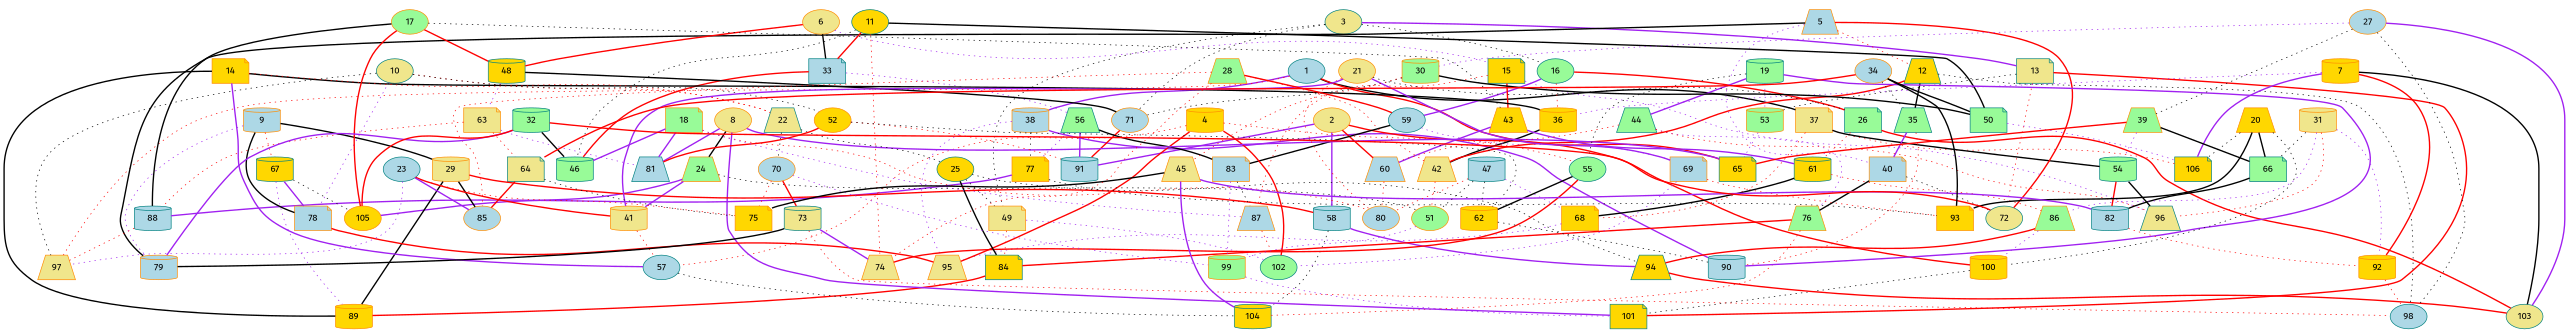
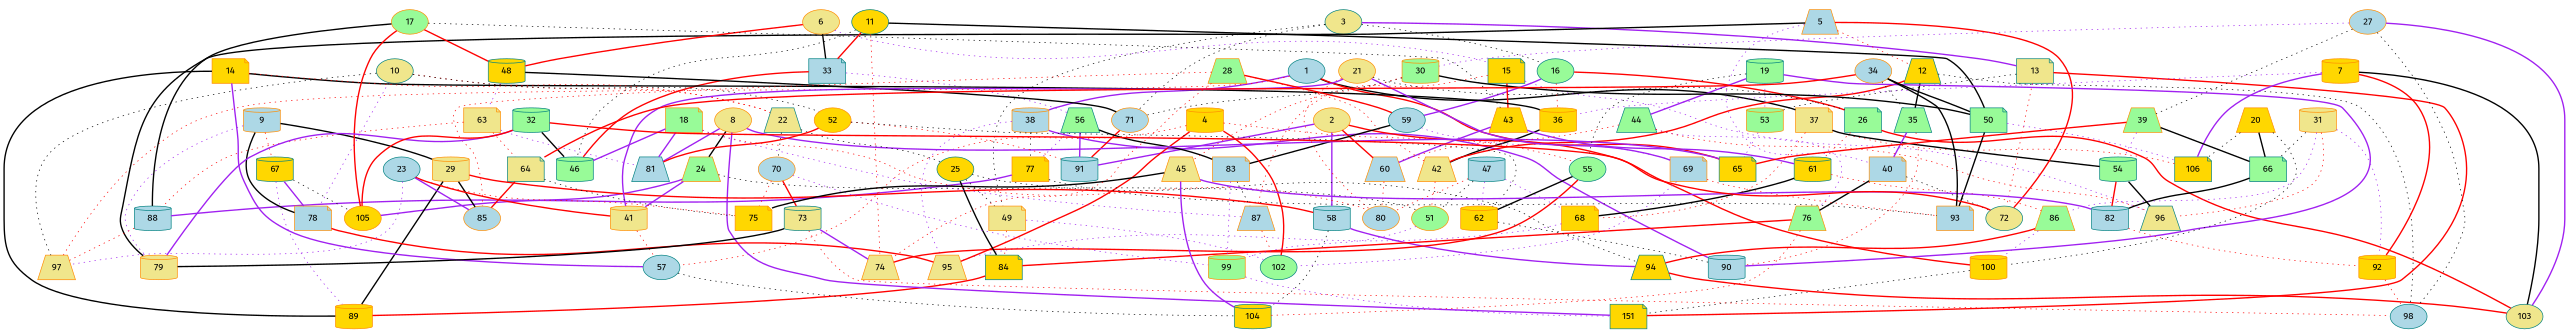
  graph {
    fontname="Fira Sans"
    node [color=darkorange fillcolor=lightblue fontname="Fira Sans" shape=cylinder style=filled]
    edge [color=red fontname="Fira Sans" style=dotted]
    1 [color=teal shape=ellipse]
    37 [fillcolor=khaki shape=note]
    38
    65 [color=teal fillcolor=gold shape=note]
    97 [fillcolor=khaki shape=trapezium]
    106 [color=teal fillcolor=gold shape=note]
    54 [color=teal fillcolor=palegreen]
    68 [fillcolor=gold shape=note]
    95 [fillcolor=khaki shape=trapezium]
    90 [color=teal]
    77 [fillcolor=gold shape=note]
    2 [fillcolor=khaki shape=ellipse]
    58 [color=teal]
    60 [shape=trapezium]
    91 [color=teal]
    100 [fillcolor=gold]
    94 [color=teal fillcolor=gold shape=trapezium]
    104 [color=teal fillcolor=gold]
    80 [shape=ellipse]
-   101 [color=teal fillcolor=gold shape=note]
+   101 [color=teal fillcolor=gold shape=note label=151]
    3 [color=teal fillcolor=khaki shape=ellipse]
    13 [color=teal fillcolor=khaki shape=note]
    16 [color=teal fillcolor=palegreen shape=ellipse]
    49 [fillcolor=khaki shape=note]
    71 [shape=ellipse]
    72 [color=teal fillcolor=khaki shape=ellipse]
    53 [fillcolor=palegreen]
    36 [fillcolor=gold]
    26 [color=teal fillcolor=palegreen shape=note]
    59 [color=teal shape=ellipse]
    102 [color=teal fillcolor=palegreen shape=ellipse]
    84 [color=teal fillcolor=gold shape=note]
    4 [fillcolor=gold]
    55 [color=teal fillcolor=palegreen shape=ellipse]
    57 [color=teal shape=ellipse]
    74 [fillcolor=khaki shape=trapezium]
    62 [fillcolor=gold]
    5 [shape=trapezium]
    12 [color=teal fillcolor=gold shape=trapezium]
    40 [shape=note]
-   79
+   79 [fillcolor=khaki]
    35 [color=teal fillcolor=palegreen shape=trapezium]
    42 [fillcolor=khaki shape=trapezium]
    98 [color=teal shape=ellipse]
    76 [fillcolor=palegreen shape=trapezium]
    6 [fillcolor=khaki shape=ellipse]
    15 [color=teal fillcolor=gold shape=note]
    33 [color=teal shape=note]
    48 [color=teal fillcolor=gold]
    43 [fillcolor=gold shape=trapezium]
    87 [shape=trapezium]
    96 [color=teal fillcolor=khaki shape=trapezium]
    46 [color=teal fillcolor=palegreen]
    56 [color=teal fillcolor=palegreen shape=trapezium]
    63 [fillcolor=khaki shape=note]
    7 [fillcolor=gold]
    92 [fillcolor=gold]
    103 [color=teal fillcolor=khaki shape=ellipse]
    8 [fillcolor=khaki shape=ellipse]
    24 [fillcolor=palegreen shape=trapezium]
    81 [color=teal shape=trapezium]
    105 [fillcolor=gold shape=ellipse]
    41 [fillcolor=khaki]
    51 [fillcolor=palegreen shape=ellipse]
    9
    29 [fillcolor=khaki]
    67 [color=teal fillcolor=gold]
    78 [shape=note]
    89 [fillcolor=gold]
    85 [shape=ellipse]
    10 [color=teal fillcolor=khaki shape=ellipse]
    22 [color=teal fillcolor=khaki shape=trapezium]
    52 [fillcolor=gold shape=ellipse]
    25 [color=teal fillcolor=gold shape=ellipse]
    70 [shape=ellipse]
    11 [color=teal fillcolor=gold shape=ellipse]
    50 [color=teal fillcolor=palegreen shape=note]
    14 [fillcolor=gold shape=note]
    61 [color=teal fillcolor=gold]
    69 [shape=note]
    83 [shape=note]
    17 [fillcolor=palegreen shape=ellipse]
    88 [color=teal]
    18 [fillcolor=palegreen shape=note]
    19 [color=teal fillcolor=palegreen]
    44 [color=teal fillcolor=palegreen shape=trapezium]
    20 [fillcolor=gold shape=trapezium]
    66 [color=teal fillcolor=palegreen shape=note]
-   93 [fillcolor=gold shape=note]
+   93 [shape=note]
    82 [color=teal]
    21 [fillcolor=khaki shape=ellipse]
    75 [fillcolor=gold shape=note]
    99 [fillcolor=palegreen]
    73 [color=teal fillcolor=khaki]
    23 [color=teal shape=ellipse]
    86 [fillcolor=palegreen shape=trapezium]
    27 [shape=ellipse]
    30 [fillcolor=palegreen]
    39 [fillcolor=palegreen shape=trapezium]
    45 [fillcolor=khaki shape=trapezium]
    28 [fillcolor=palegreen shape=trapezium]
    31 [fillcolor=khaki]
    32 [color=teal fillcolor=palegreen]
    34 [shape=ellipse]
    64 [color=teal fillcolor=khaki shape=note]
    47 [color=teal]
    1 -- 37 [color=black style=bold]
    1 -- 38 [color=purple style=bold]
    1 -- 65 [style=bold]
    1 -- 97
    37 -- 106
    37 -- 54 [color=black style=bold]
    37 -- 68
    38 -- 95 [color=purple]
    38 -- 90 [color=purple style=bold]
    38 -- 77 [color=black]
    54 -- 96 [color=black style=bold]
    54 -- 82 [style=bold]
    68 -- 95 [color=purple]
    77 -- 88 [color=purple style=bold]
    77 -- 93 [color=black]
    2 -- 58 [color=purple style=bold]
    2 -- 60 [style=bold]
    2 -- 91 [color=purple style=bold]
    2 -- 100 [style=bold]
    58 -- 94 [color=purple style=bold]
    58 -- 104 [color=black]
    60 -- 80
    100 -- 101 [color=black]
    94 -- 103 [style=bold]
    3 -- 13 [color=purple style=bold]
    3 -- 16 [color=black]
    3 -- 49 [color=black]
    3 -- 71 [color=black]
    13 -- 101 [style=bold]
    13 -- 72
    13 -- 53 [color=black]
    16 -- 36
    16 -- 26 [style=bold]
    16 -- 59 [color=purple style=bold]
    49 -- 102 [color=purple]
    49 -- 84
    71 -- 91 [style=bold]
    53 -- 65 [color=purple]
    36 -- 42 [color=black style=bold]
    26 -- 103 [style=bold]
    26 -- 61
    59 -- 69 [color=purple]
    59 -- 83 [color=black style=bold]
    84 -- 89 [style=bold]
    4 -- 95 [style=bold]
    4 -- 102 [style=bold]
    4 -- 55
    4 -- 57
    55 -- 74 [style=bold]
    55 -- 62 [color=black style=bold]
    57 -- 104 [color=black]
    62 -- 90 [color=black]
    5 -- 72 [style=bold]
    5 -- 12
    5 -- 40 [color=purple]
    5 -- 79 [color=black style=bold]
    12 -- 35 [color=black style=bold]
    12 -- 42 [style=bold]
    12 -- 98 [color=black]
    40 -- 72 [color=black]
    40 -- 76 [color=black style=bold]
    35 -- 90
    35 -- 40 [color=purple style=bold]
    42 -- 51
    76 -- 104
    76 -- 84 [style=bold]
    6 -- 15 [color=purple]
    6 -- 33 [color=black style=bold]
    6 -- 48 [style=bold]
    15 -- 43 [style=bold]
    15 -- 87
    15 -- 96 [color=purple]
    33 -- 46 [style=bold]
    33 -- 56 [color=purple]
    48 -- 71 [color=black style=bold]
    48 -- 63 [color=purple]
    43 -- 60 [color=purple style=bold]
    43 -- 61 [color=purple style=bold]
    87 -- 102
    56 -- 77 [color=purple]
    56 -- 91 [color=purple style=bold]
    56 -- 83 [color=black style=bold]
    63 -- 81 [color=purple]
    63 -- 88
    63 -- 64
    7 -- 106 [color=purple style=bold]
    7 -- 36 [color=purple]
    7 -- 92 [style=bold]
    7 -- 103 [color=black style=bold]
    92 -- 98
    8 -- 65 [color=purple style=bold]
    8 -- 101 [color=purple style=bold]
    8 -- 24 [color=black style=bold]
    8 -- 81 [color=purple style=bold]
    24 -- 105 [color=purple style=bold]
    24 -- 41 [color=purple style=bold]
    24 -- 51 [color=black]
    41 -- 57
    51 -- 99 [color=purple]
    9 -- 79 [color=purple]
    9 -- 29 [color=black style=bold]
    9 -- 67
    9 -- 78 [color=black style=bold]
    29 -- 58 [style=bold]
    29 -- 89 [color=black style=bold]
    29 -- 85 [color=black style=bold]
    67 -- 105 [color=black]
    67 -- 78 [color=purple style=bold]
    67 -- 89 [color=purple]
    78 -- 95 [style=bold]
    10 -- 97 [color=black]
    10 -- 78 [color=purple]
    10 -- 22
    10 -- 52 [color=black]
    22 -- 25 [color=black]
    22 -- 70 [color=black]
    52 -- 91
    52 -- 62 [color=black]
    52 -- 81 [style=bold]
    25 -- 94 [color=black]
    25 -- 49 [color=black]
    25 -- 84 [color=black style=bold]
    70 -- 75
    70 -- 99 [color=purple]
    70 -- 73 [style=bold]
    11 -- 74
    11 -- 33 [style=bold]
    11 -- 46 [color=black]
    11 -- 50 [color=black style=bold]
    50 -- 106 [color=purple]
    14 -- 36 [color=black style=bold]
    14 -- 57 [color=purple style=bold]
    14 -- 89 [color=black style=bold]
    14 -- 22
    61 -- 68 [color=black style=bold]
    61 -- 86
    69 -- 102 [color=purple]
    69 -- 93
    83 -- 87 [color=black]
    83 -- 99 [color=purple]
    17 -- 48 [style=bold]
    17 -- 43 [color=black]
    17 -- 105 [style=bold]
    17 -- 88 [color=black style=bold]
    88 -- 97
    18 -- 80
    18 -- 87 [color=purple]
    18 -- 46 [color=purple style=bold]
    18 -- 81 [color=purple style=bold]
    19 -- 90 [color=purple style=bold]
    19 -- 53 [color=purple]
    19 -- 55 [color=black]
    19 -- 44 [color=purple style=bold]
    44 -- 60
    44 -- 76 [color=purple]
    44 -- 96
    20 -- 106 [color=black]
    20 -- 100 [color=black]
    20 -- 66 [color=black style=bold]
-   20 -- 93 [color=black style=bold]
+   50 -- 93 [color=black style=bold]
    66 -- 82 [color=black style=bold]
    82 -- 92
    21 -- 80
    21 -- 26 [color=black]
    21 -- 41 [color=purple style=bold]
    21 -- 69 [color=purple style=bold]
    99 -- 101 [color=purple]
    73 -- 74 [color=purple style=bold]
    73 -- 79 [color=black style=bold]
    73 -- 98
    23 -- 97 [color=purple]
    23 -- 41 [style=bold]
    23 -- 85 [color=purple style=bold]
    23 -- 75
    86 -- 100 [color=purple]
    86 -- 94 [style=bold]
    27 -- 98 [color=black]
    27 -- 103 [color=purple style=bold]
    27 -- 30 [color=purple]
    27 -- 39 [color=black]
    30 -- 71 [color=black]
    30 -- 50 [color=black style=bold]
    30 -- 45
    39 -- 65 [style=bold]
    39 -- 54 [color=purple]
    39 -- 66 [color=black style=bold]
    45 -- 104 [color=purple style=bold]
    45 -- 82 [color=purple style=bold]
    45 -- 75 [color=black style=bold]
    28 -- 59 [style=bold]
    28 -- 74
    28 -- 42
    28 -- 85
    31 -- 96
    31 -- 92 [color=purple]
    31 -- 66 [color=black]
    31 -- 86 [color=purple]
    32 -- 72 [style=bold]
    32 -- 79 [color=purple style=bold]
    32 -- 46 [color=black style=bold]
    32 -- 105 [style=bold]
    34 -- 35 [color=black]
    34 -- 50 [color=black style=bold]
    34 -- 93 [color=black style=bold]
    34 -- 64 [style=bold]
    64 -- 85 [style=bold]
    64 -- 75 [color=black]
    47 -- 68 [color=purple]
    47 -- 80
-   47 -- 62 [color=black]
+   47 -- 62 [color=purple]
    47 -- 51 [color=black]
  }
